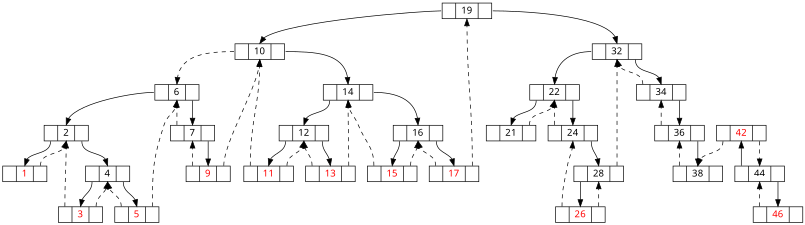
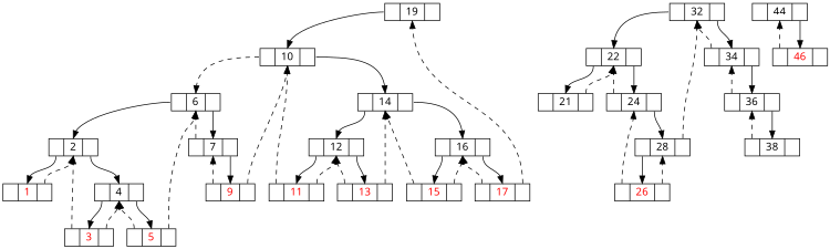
  digraph {
    fontname="Noto Sans"
    node [color=black fontname="Noto Sans" shape=record]
    edge [fontname="Noto Sans" headport=D tailport=L style=dashed]
    n1 [height=.1 label="<L> |<D> 19|<R> "]
    n2 [height=.1 label="<L> |<D> 10|<R> "]
    n3 [height=.1 label="<L> |<D> 32|<R> "]
    n4 [height=.1 label="<L> |<D> 6|<R> "]
    n5 [height=.1 label="<L> |<D> 14|<R> "]
    n6 [height=.1 label="<L> |<D> 22|<R> "]
    n7 [height=.1 label="<L> |<D> 34|<R> "]
    n8 [height=.1 label="<L> |<D> 2|<R> "]
    n9 [height=.1 label="<L> |<D> 7|<R> "]
    n10 [height=.1 label="<L> |<D> 12|<R> "]
    n11 [height=.1 label="<L> |<D> 16|<R> "]
    n12 [height=.1 label="<L> |<D> 21|<R> "]
    n13 [height=.1 label="<L> |<D> 24|<R> "]
    n14 [height=.1 label="<L> |<D> 36|<R> "]
    n15 [fontcolor=red height=.1 label="<L> |<D> 1|<R> "]
    n16 [height=.1 label="<L> |<D> 4|<R> "]
    n17 [fontcolor=red height=.1 label="<L> |<D> 9|<R> "]
    n18 [fontcolor=red height=.1 label="<L> |<D> 11|<R> "]
    n19 [fontcolor=red height=.1 label="<L> |<D> 13|<R> "]
    n20 [fontcolor=red height=.1 label="<L> |<D> 15|<R> "]
    n21 [fontcolor=red height=.1 label="<L> |<D> 17|<R> "]
    n22 [height=.1 label="<L> |<D> 28|<R> "]
    n23 [height=.1 label="<L> |<D> 38|<R> "]
    n24 [fontcolor=red height=.1 label="<L> |<D> 3|<R> "]
    n25 [fontcolor=red height=.1 label="<L> |<D> 5|<R> "]
    n26 [fontcolor=red height=.1 label="<L> |<D> 26|<R> "]
    n27 [height=.1 label="<L> |<D> 44|<R> "]
-   n28 [fontcolor=red height=.1 label="<L> |<D> 42|<R> "]
    n29 [fontcolor=red height=.1 label="<L> |<D> 46|<R> "]
    n1 -> n2 [style=""]
-   n1 -> n3 [tailport=R style=""]
    n2 -> n4
    n2 -> n5 [tailport=R style=""]
    n3 -> n6 [style=""]
    n3 -> n7 [tailport=R style=""]
    n4 -> n8 [style=""]
    n4 -> n9 [tailport=R style=""]
    n5 -> n10 [style=""]
    n5 -> n11 [tailport=R style=""]
    n6 -> n12 [style=""]
    n6 -> n13 [tailport=R style=""]
    n7 -> n3
    n7 -> n14 [tailport=R style=""]
    n8 -> n15 [style=""]
    n8 -> n16 [tailport=R style=""]
    n9 -> n4
    n9 -> n17 [tailport=R style=""]
    n10 -> n18 [style=""]
    n10 -> n19 [tailport=R style=""]
    n11 -> n20 [style=""]
    n11 -> n21 [tailport=R style=""]
    n12 -> n6 [tailport=R]
    n13 -> n6
    n13 -> n22 [tailport=R style=""]
    n14 -> n7
    n14 -> n23 [tailport=R style=""]
    n15 -> n8 [tailport=R]
    n16 -> n24 [style=""]
    n16 -> n25 [tailport=R style=""]
    n17 -> n2 [tailport=R]
    n17 -> n9
    n18 -> n2
    n18 -> n10 [tailport=R]
    n19 -> n5 [tailport=R]
    n19 -> n10
    n20 -> n5
    n20 -> n11 [tailport=R]
    n21 -> n1 [tailport=R]
    n21 -> n11
    n22 -> n3 [tailport=R]
    n22 -> n26 [style=""]
    n23 -> n14
    n24 -> n8
    n24 -> n16 [tailport=R]
    n25 -> n4 [tailport=R]
    n25 -> n16
    n26 -> n13
    n26 -> n22 [tailport=R]
-   n27 -> n28 [style=""]
    n27 -> n29 [tailport=R style=""]
-   n28 -> n23
-   n28 -> n27 [tailport=R]
    n29 -> n27
  }
